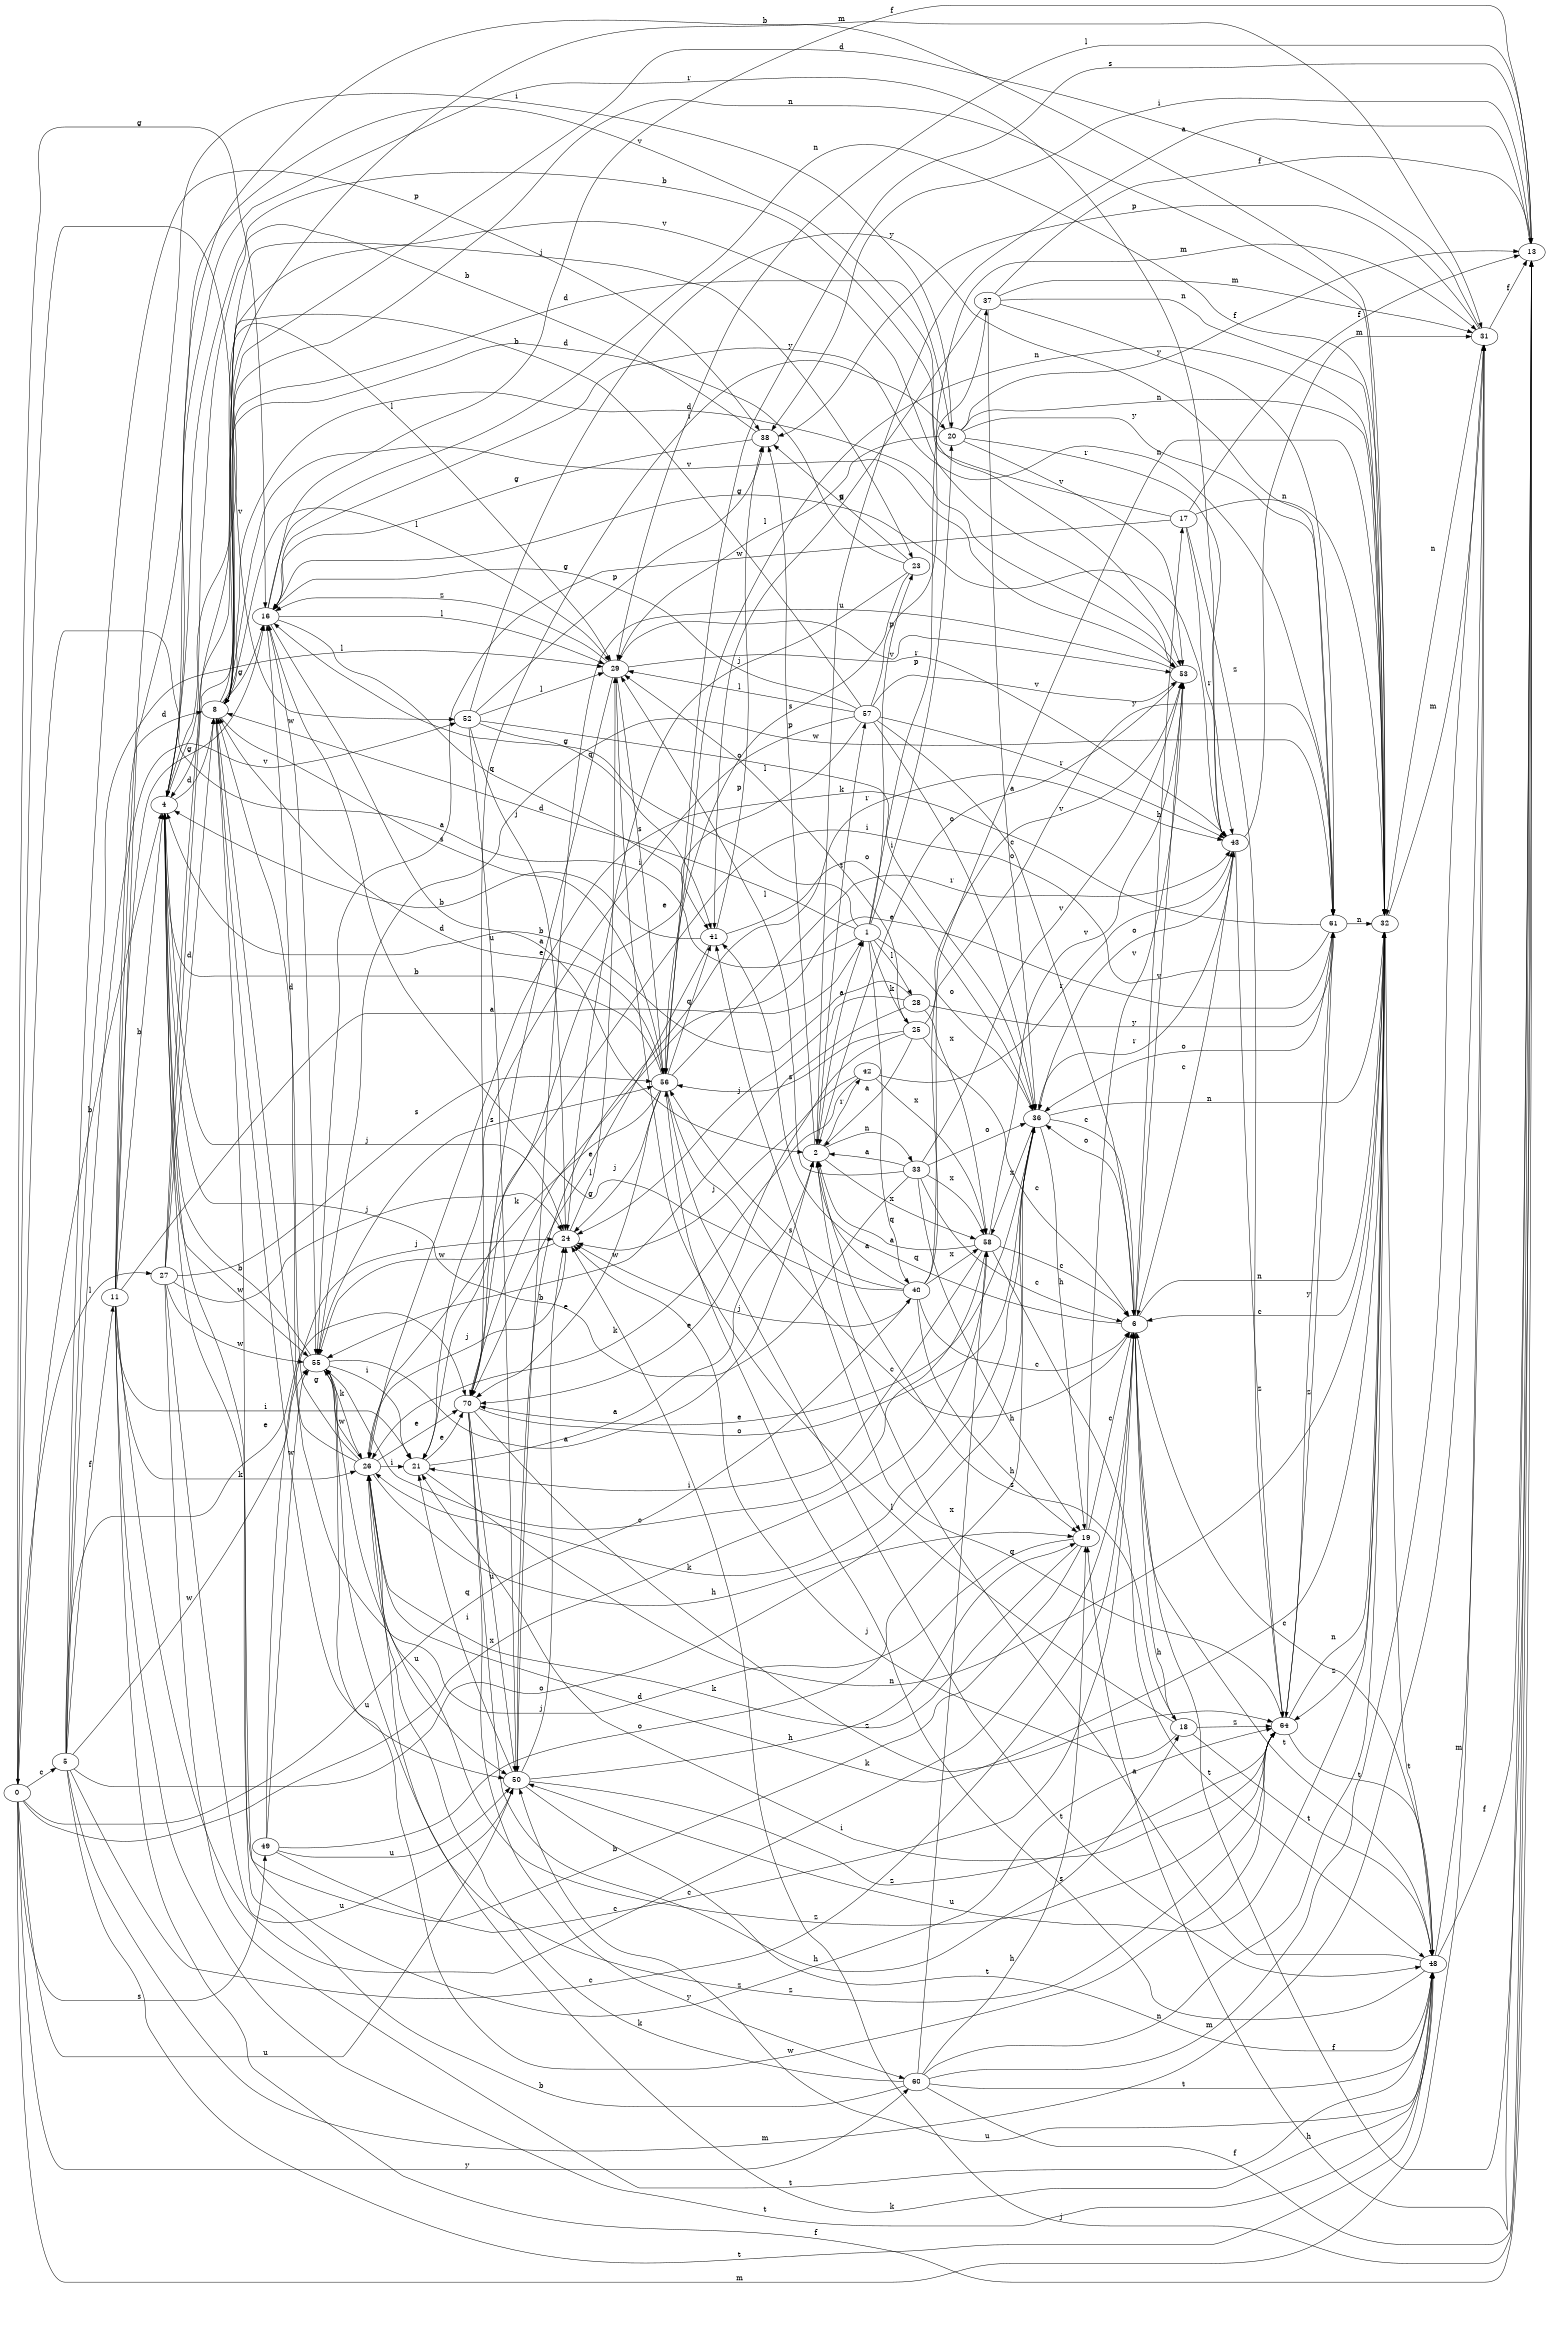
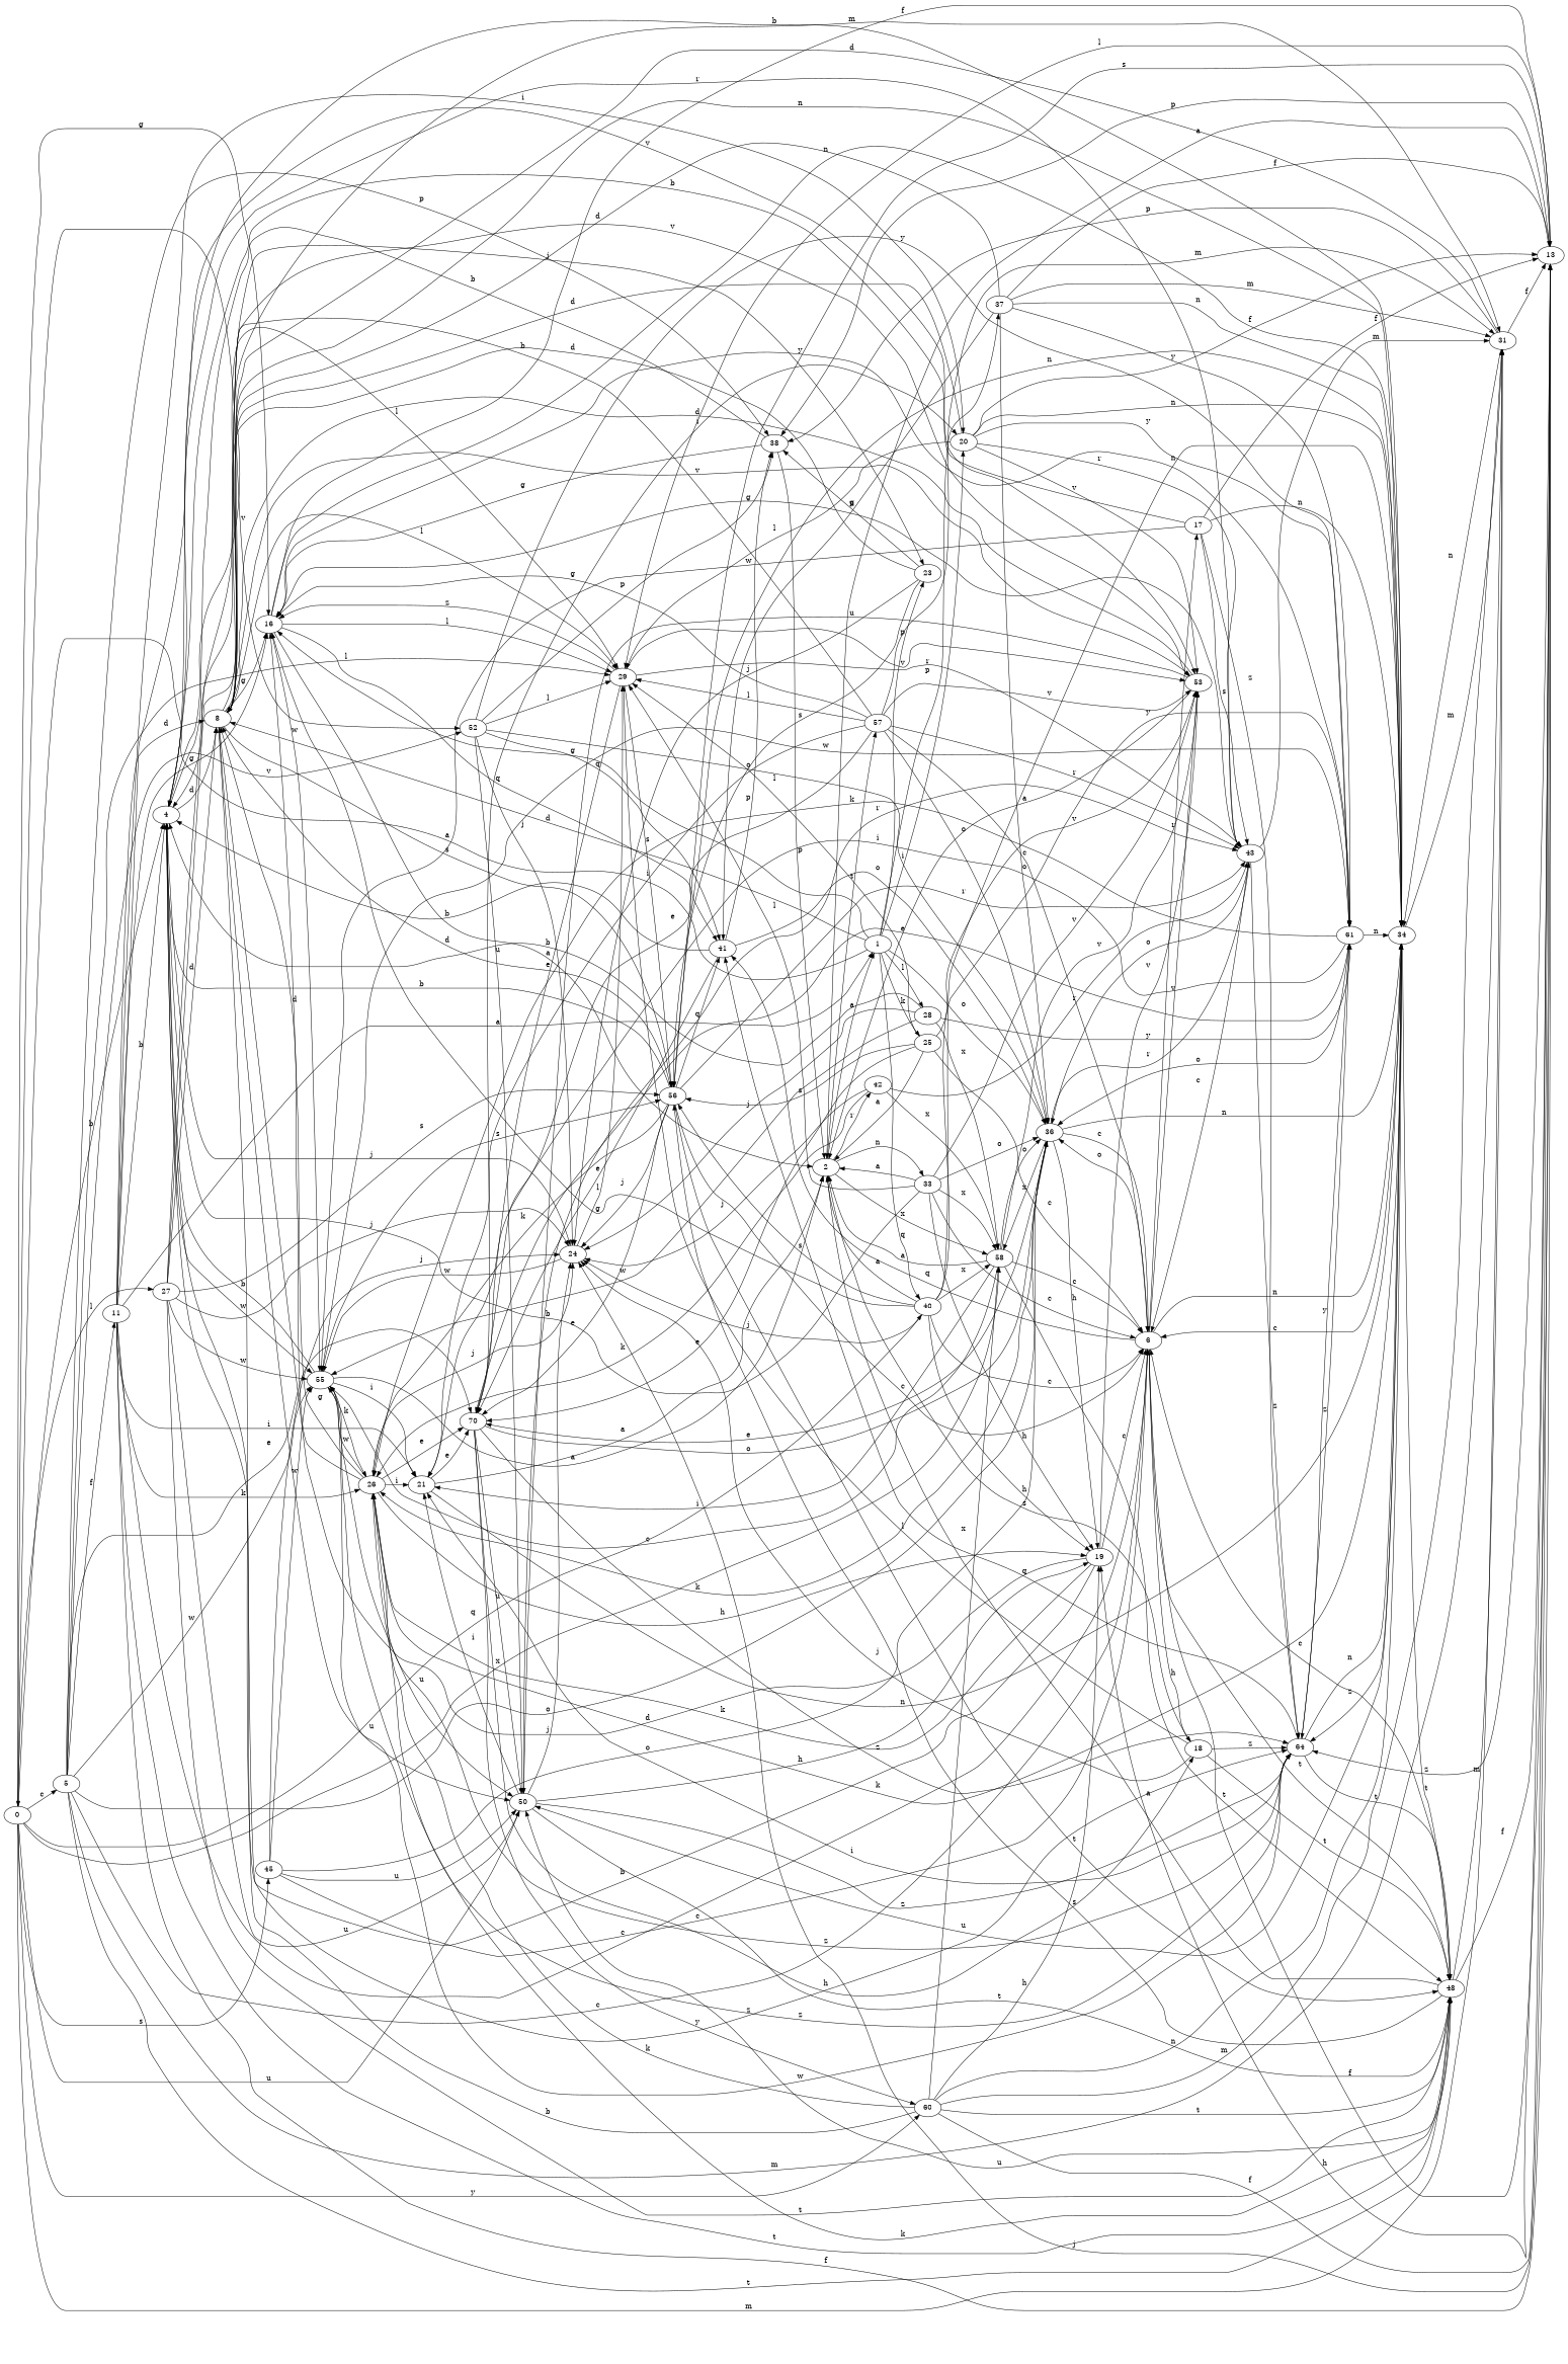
  strict digraph {
    rankdir=LR
    0
    4
    5
    16
    27
    31
    40
-   45 [label=49]
+   45
    50
    52
    58
    60
    8
    23
    24
    43
    55
    36
    38
    6
    n21 [label=70]
    11
    29
    48
    2
    13
-   34 [label=32]
+   34
    41
    61
    53
    n31 [label=56]
    19
    64
    21
    26
    1
    20
    25
    28
    37
    33
    42
    n43 [label=57]
    17
    18
    0 -> 4 [label=b]
    0 -> 5 [label=c]
    0 -> 16 [label=g]
    0 -> 27 [label=l]
    0 -> 31 [label=m]
    0 -> 40 [label=q]
    0 -> 45 [label=s]
    0 -> 50 [label=u]
    0 -> 52 [label=v]
    0 -> 58 [label=x]
    0 -> 60 [label=y]
    4 -> 8 [label=d]
    4 -> 23 [label=j]
    4 -> 24 [label=j]
    4 -> 43 [label=r]
    4 -> 55 [label=w]
    5 -> 31 [label=m]
    5 -> 52 [label=v]
    5 -> 55 [label=w]
    5 -> 36 [label=o]
    5 -> 38 [label=p]
    5 -> 6 [label=c]
    5 -> n21 [label=e]
    5 -> 11 [label=f]
    5 -> 29 [label=l]
    5 -> 48 [label=t]
    16 -> 55 [label=w]
    16 -> 29 [label=l]
    16 -> 2 [label=a]
    16 -> 13 [label=f]
    16 -> 34 [label=n]
    16 -> 41 [label=q]
    16 -> 61 [label=y]
    27 -> 50 [label=u]
    27 -> 8 [label=d]
    27 -> 24 [label=j]
    27 -> 55 [label=w]
    27 -> 29 [label=l]
    27 -> 48 [label=t]
    27 -> 53 [label=v]
    27 -> n31 [label=s]
    31 -> 8 [label=d]
    31 -> 38 [label=p]
    31 -> 13 [label=f]
    31 -> 34 [label=n]
    40 -> 16 [label=g]
    40 -> 58 [label=x]
    40 -> 24 [label=j]
    40 -> 6 [label=c]
    40 -> 2 [label=a]
    40 -> 34 [label=n]
    40 -> 61 [label=y]
    40 -> n31 [label=s]
    40 -> 19 [label=h]
    45 -> 50 [label=u]
    45 -> 24 [label=j]
    45 -> 55 [label=w]
    45 -> 36 [label=o]
    45 -> 6 [label=c]
    50 -> 24 [label=j]
    50 -> 43 [label=r]
    50 -> 48 [label=t]
    50 -> 19 [label=h]
    50 -> 64 [label=z]
    50 -> 21 [label=i]
    52 -> 50 [label=u]
    52 -> 24 [label=j]
    52 -> 36 [label=o]
    52 -> 38 [label=p]
    52 -> 29 [label=l]
    52 -> 41 [label=q]
    52 -> 61 [label=y]
    58 -> 55 [label=c]
+   58 -> 36 [label=o]
    58 -> 6 [label=c]
    58 -> 48 [label=t]
    58 -> 2 [label=a]
    58 -> 53 [label=v]
    58 -> 21 [label=i]
    60 -> 4 [label=b]
    60 -> 31 [label=m]
    60 -> 58 [label=x]
    60 -> 48 [label=t]
    60 -> 13 [label=f]
    60 -> 34 [label=n]
    60 -> 19 [label=h]
    60 -> 26 [label=k]
    8 -> 16 [label=g]
    8 -> 31 [label=m]
    8 -> 50 [label=u]
    8 -> 29 [label=l]
    8 -> 34 [label=n]
    8 -> 53 [label=v]
    8 -> n31 [label=s]
    8 -> 64 [label=z]
    23 -> 8 [label=d]
    23 -> 24 [label=j]
    23 -> 38 [label=p]
    23 -> n31 [label=s]
    24 -> 55 [label=w]
    24 -> 29 [label=l]
    43 -> 16 [label=g]
    43 -> 31 [label=m]
    43 -> 36 [label=o]
    43 -> 6 [label=c]
    43 -> 64 [label=z]
    55 -> 4 [label=b]
    55 -> 50 [label=u]
    55 -> 2 [label=a]
    55 -> n31 [label=s]
    55 -> 64 [label=z]
    55 -> 21 [label=i]
    55 -> 26 [label=k]
    36 -> 58 [label=x]
    36 -> 43 [label=r]
    36 -> 6 [label=c]
    36 -> n21 [label=e]
    36 -> 34 [label=n]
    36 -> 19 [label=h]
    36 -> 26 [label=k]
    38 -> 4 [label=b]
    38 -> 16 [label=g]
    6 -> 36 [label=o]
    6 -> 48 [label=t]
    6 -> 13 [label=f]
    6 -> 34 [label=n]
    6 -> 41 [label=q]
    6 -> 53 [label=v]
-   6 -> 17 [label=h]
+   6 -> 17 [label=r]
    6 -> 18 [label=h]
    n21 -> 50 [label=u]
    n21 -> 60 [label=y]
    n21 -> 36 [label=o]
    n21 -> 64 [label=z]
    n21 -> 20 [label=i]
    n21 -> 18 [label=h]
    11 -> 4 [label=b]
    11 -> 16 [label=g]
    11 -> 8 [label=d]
    11 -> 6 [label=c]
    11 -> 48 [label=t]
    11 -> 13 [label=f]
    11 -> 53 [label=v]
    11 -> 21 [label=i]
    11 -> 26 [label=k]
    11 -> 1 [label=a]
    11 -> 20 [label=i]
    29 -> 16 [label=z]
    29 -> 43 [label=r]
    29 -> n21 [label=e]
    29 -> 53 [label=v]
    29 -> n31 [label=s]
    48 -> 31 [label=m]
    48 -> 50 [label=u]
    48 -> 6 [label=c]
    48 -> 2 [label=a]
    48 -> 13 [label=f]
    48 -> n31 [label=s]
    48 -> 26 [label=k]
    2 -> 58 [label=x]
-   2 -> 38 [label=p]
+   38 -> 2 [label=p]
    2 -> 1 [label=a]
    2 -> 33 [label=n]
    2 -> 42 [label=r]
    2 -> n43 [label=t]
    13 -> 24 [label=j]
-   13 -> 38 [label=i]
+   13 -> 38 [label=p]
    13 -> 29 [label=l]
    13 -> 2 [label=a]
    13 -> n31 [label=s]
    13 -> 19 [label=h]
+   13 -> 64 [label=z]
    34 -> 4 [label=b]
    34 -> 31 [label=m]
    34 -> 50 [label=u]
    34 -> 6 [label=c]
    34 -> 48 [label=t]
    34 -> 64 [label=z]
    34 -> 26 [label=k]
    41 -> 4 [label=b]
    41 -> 36 [label=o]
    41 -> 38 [label=p]
    41 -> n21 [label=e]
    61 -> 55 [label=w]
    61 -> 36 [label=o]
    61 -> n21 [label=e]
    61 -> 34 [label=n]
    61 -> 64 [label=z]
    61 -> 21 [label=i]
    61 -> 26 [label=k]
    53 -> 50 [label=u]
    53 -> 8 [label=d]
    53 -> 2 [label=a]
    n31 -> 4 [label=b]
    n31 -> 8 [label=d]
    n31 -> 24 [label=j]
    n31 -> 43 [label=r]
    n31 -> 6 [label=c]
    n31 -> n21 [label=e]
    n31 -> 48 [label=t]
    n31 -> 34 [label=n]
    n31 -> 41 [label=q]
    n31 -> 26 [label=k]
    19 -> 4 [label=b]
    19 -> 8 [label=d]
    19 -> 6 [label=c]
    19 -> 53 [label=v]
    19 -> 26 [label=k]
    64 -> 55 [label=w]
    64 -> 48 [label=t]
    64 -> 34 [label=n]
    64 -> 41 [label=q]
    64 -> 61 [label=y]
    64 -> 21 [label=i]
    21 -> n21 [label=e]
    21 -> 2 [label=a]
    21 -> 34 [label=n]
    26 -> 16 [label=g]
    26 -> 8 [label=d]
    26 -> 24 [label=j]
    26 -> 55 [label=w]
    26 -> n21 [label=e]
    26 -> 19 [label=h]
    26 -> 64 [label=z]
    26 -> 21 [label=i]
    1 -> 0 [label=a]
    1 -> 16 [label=g]
    1 -> 40 [label=q]
    1 -> 8 [label=d]
    1 -> 23 [label=p]
    1 -> 36 [label=o]
    1 -> 20 [label=i]
    1 -> 25 [label=k]
    1 -> 28 [label=l]
    1 -> 37 [label=p]
    20 -> 8 [label=d]
    20 -> 43 [label=r]
    20 -> 29 [label=l]
    20 -> 13 [label=f]
    20 -> 34 [label=n]
    20 -> 61 [label=y]
    20 -> 53 [label=v]
    25 -> 6 [label=c]
    25 -> n21 [label=e]
    25 -> 29 [label=l]
    25 -> 2 [label=a]
    25 -> 53 [label=v]
    25 -> n31 [label=s]
    28 -> 4 [label=b]
    28 -> 58 [label=x]
    28 -> 24 [label=j]
    28 -> 55 [label=w]
    28 -> 61 [label=y]
    37 -> 31 [label=m]
+   37 -> 8 [label=d]
    37 -> 36 [label=o]
    37 -> 13 [label=f]
    37 -> 34 [label=n]
    37 -> 41 [label=q]
    37 -> 61 [label=y]
    33 -> 4 [label=b]
    33 -> 58 [label=x]
    33 -> 36 [label=o]
    33 -> 6 [label=c]
    33 -> 29 [label=l]
    33 -> 2 [label=a]
    33 -> 53 [label=v]
    33 -> 19 [label=h]
    42 -> 58 [label=x]
    42 -> 24 [label=j]
    42 -> 43 [label=r]
    42 -> 26 [label=k]
    n43 -> 4 [label=b]
    n43 -> 16 [label=g]
    n43 -> 31 [label=m]
    n43 -> 43 [label=r]
    n43 -> 36 [label=o]
    n43 -> 6 [label=c]
    n43 -> n21 [label=e]
    n43 -> 29 [label=l]
    n43 -> 53 [label=v]
    n43 -> 21 [label=i]
    17 -> 4 [label=b]
-   17 -> 43 [label=r]
+   17 -> 43 [label=s]
    17 -> 55 [label=w]
    17 -> 13 [label=f]
    17 -> 34 [label=n]
    17 -> 64 [label=z]
    18 -> 24 [label=j]
    18 -> 29 [label=l]
    18 -> 48 [label=t]
    18 -> 2 [label=s]
    18 -> 64 [label=z]
  }
